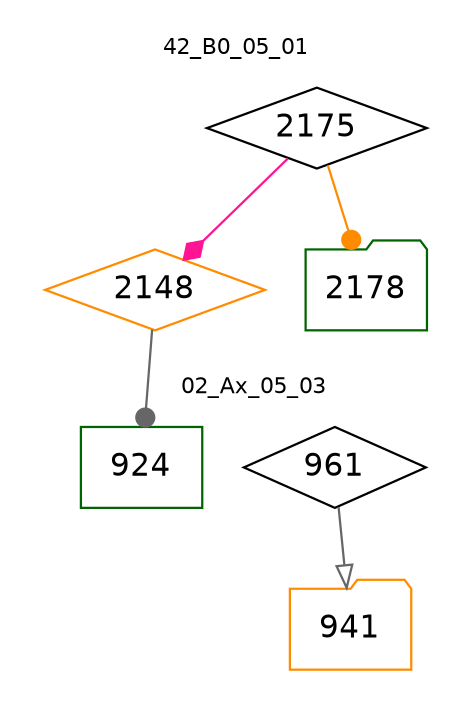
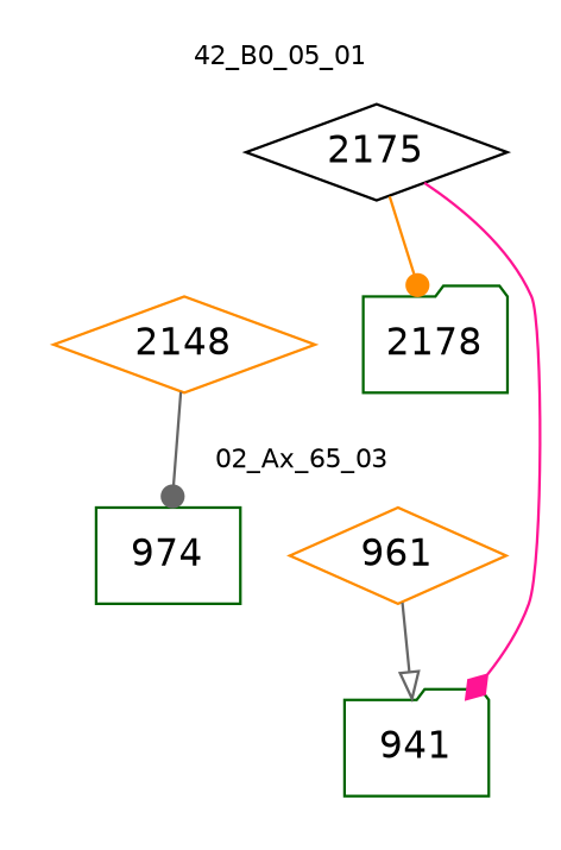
  digraph {
    fontname="DejaVu Sans"
    node [color=black fontname="DejaVu Sans" shape=diamond]
    edge [arrowhead=dot color=gray40 fontname="DejaVu Sans"]
-   n1 [label=961]
-   n2 [color=darkorange label=941 shape=folder]
-   n3 [color=darkgreen label=924 shape=box]
+   n1 [color=darkorange label=961]
+   n2 [color=darkgreen label=941 shape=folder]
+   n3 [color=darkgreen label=974 shape=box]
    n4 [label=2175]
    n5 [color=darkorange label=2148]
    n6 [color=darkgreen label=2178 shape=folder]
    subgraph cluster_1 {
      color=white
      fontsize=10
-     label="02_Ax_05_03"
+     label="02_Ax_65_03"
      n1
      n2
      n3
    }
    subgraph cluster_2 {
      color=white
      fontsize=10
      label="42_B0_05_01"
      n4
      n5
      n6
    }
    n1 -> n2 [arrowhead=onormal]
-   n4 -> n5 [arrowhead=diamond color=deeppink]
+   n4 -> n2 [arrowhead=diamond color=deeppink]
    n4 -> n6 [color=darkorange]
    n5 -> n3
  }
